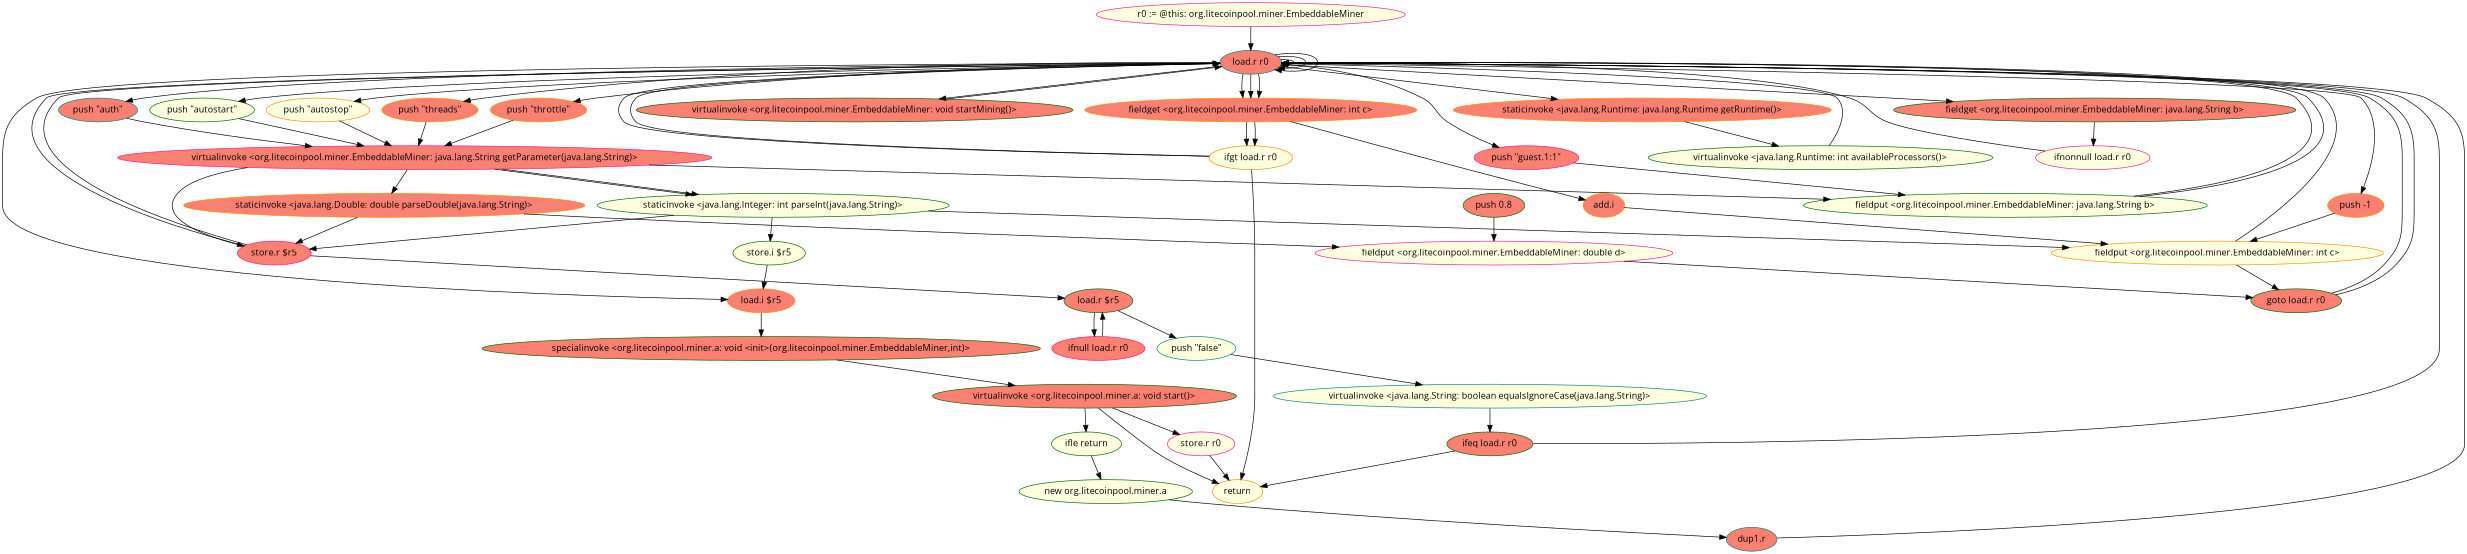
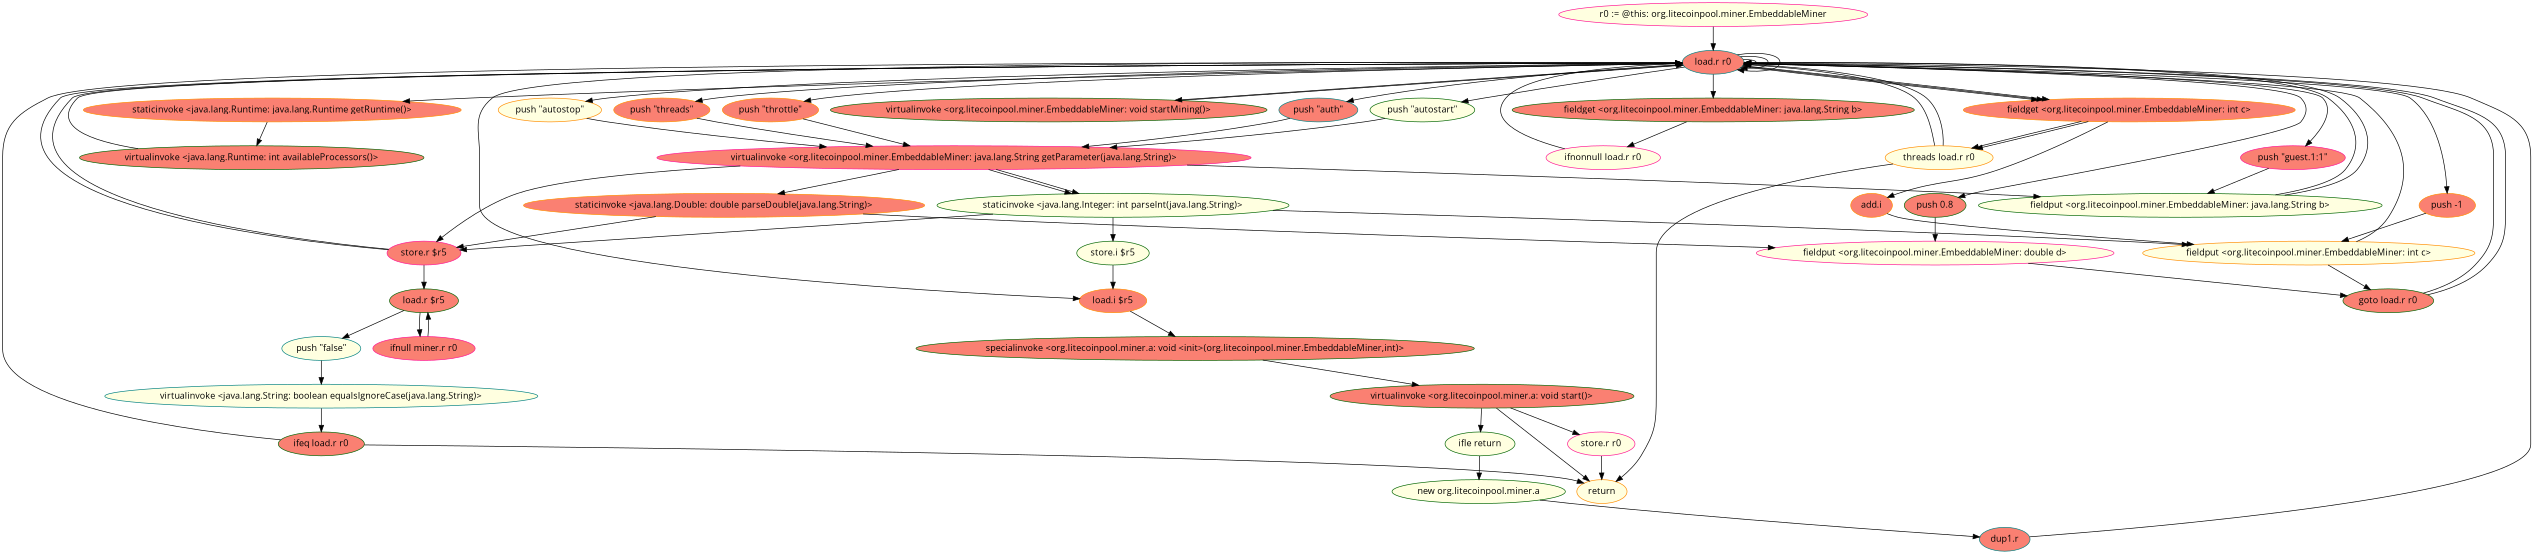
  digraph {
    fontname="Open Sans"
    node [color=darkgreen fillcolor=salmon fontname="Open Sans" style=filled]
    edge [fontname="Open Sans"]
    "r0 := @this: org.litecoinpool.miner.EmbeddableMiner" [color=deeppink fillcolor=lightyellow]
    "load.r r0" [color=teal]
    "push \"threads\"" [color=darkorange]
    "fieldget <org.litecoinpool.miner.EmbeddableMiner: int c>" [color=darkorange]
    "staticinvoke <java.lang.Runtime: java.lang.Runtime getRuntime()>" [color=darkorange]
    "push \"throttle\"" [color=darkorange]
    "push \"auth\"" [color=teal]
    "fieldget <org.litecoinpool.miner.EmbeddableMiner: java.lang.String b>"
    "push \"guest.1:1\"" [color=deeppink]
    "push \"autostart\"" [fillcolor=lightyellow]
    "virtualinvoke <org.litecoinpool.miner.EmbeddableMiner: void startMining()>"
    "push \"autostop\"" [color=darkorange fillcolor=lightyellow]
    "load.i $r5" [color=darkorange]
    "push 0.8"
    "push -1" [color=darkorange]
    "virtualinvoke <org.litecoinpool.miner.EmbeddableMiner: java.lang.String getParameter(java.lang.String)>" [color=deeppink]
-   "ifgt load.r r0" [color=darkorange fillcolor=lightyellow]
+   "ifgt load.r r0" [color=darkorange fillcolor=lightyellow label="threads load.r r0"]
    "add.i" [color=darkorange]
-   "virtualinvoke <java.lang.Runtime: int availableProcessors()>" [fillcolor=lightyellow]
+   "virtualinvoke <java.lang.Runtime: int availableProcessors()>"
    "ifnonnull load.r r0" [color=deeppink fillcolor=lightyellow]
    "fieldput <org.litecoinpool.miner.EmbeddableMiner: java.lang.String b>" [fillcolor=lightyellow]
    "specialinvoke <org.litecoinpool.miner.a: void <init>(org.litecoinpool.miner.EmbeddableMiner,int)>"
    "fieldput <org.litecoinpool.miner.EmbeddableMiner: double d>" [color=deeppink fillcolor=lightyellow]
    "fieldput <org.litecoinpool.miner.EmbeddableMiner: int c>" [color=darkorange fillcolor=lightyellow]
    "staticinvoke <java.lang.Integer: int parseInt(java.lang.String)>" [fillcolor=lightyellow]
    "staticinvoke <java.lang.Double: double parseDouble(java.lang.String)>" [color=darkorange]
    "store.r $r5" [color=deeppink]
    "store.i $r5" [fillcolor=lightyellow]
    "load.r $r5"
    "goto load.r r0"
    return [color=darkorange fillcolor=lightyellow]
-   "ifnull load.r r0" [color=deeppink]
+   "ifnull load.r r0" [color=deeppink label="ifnull miner.r r0"]
    "push \"false\"" [color=teal fillcolor=lightyellow]
    "virtualinvoke <java.lang.String: boolean equalsIgnoreCase(java.lang.String)>" [color=teal fillcolor=lightyellow]
    "ifeq load.r r0"
    "ifle return" [fillcolor=lightyellow]
    "new org.litecoinpool.miner.a" [fillcolor=lightyellow]
    "virtualinvoke <org.litecoinpool.miner.a: void start()>"
    "dup1.r" [color=teal]
    "store.r r0" [color=deeppink fillcolor=lightyellow]
    "r0 := @this: org.litecoinpool.miner.EmbeddableMiner" -> "load.r r0"
    "load.r r0" -> "load.r r0"
    "load.r r0" -> "load.r r0"
    "load.r r0" -> "load.r r0"
    "load.r r0" -> "push \"threads\""
    "load.r r0" -> "fieldget <org.litecoinpool.miner.EmbeddableMiner: int c>"
    "load.r r0" -> "fieldget <org.litecoinpool.miner.EmbeddableMiner: int c>"
    "load.r r0" -> "fieldget <org.litecoinpool.miner.EmbeddableMiner: int c>"
    "load.r r0" -> "staticinvoke <java.lang.Runtime: java.lang.Runtime getRuntime()>"
    "load.r r0" -> "push \"throttle\""
    "load.r r0" -> "push \"auth\""
    "load.r r0" -> "fieldget <org.litecoinpool.miner.EmbeddableMiner: java.lang.String b>"
    "load.r r0" -> "push \"guest.1:1\""
    "load.r r0" -> "push \"autostart\""
    "load.r r0" -> "virtualinvoke <org.litecoinpool.miner.EmbeddableMiner: void startMining()>"
    "load.r r0" -> "push \"autostop\""
    "load.r r0" -> "load.i $r5"
+   "load.r r0" -> "push 0.8"
    "load.r r0" -> "push -1"
    "push \"threads\"" -> "virtualinvoke <org.litecoinpool.miner.EmbeddableMiner: java.lang.String getParameter(java.lang.String)>"
    "fieldget <org.litecoinpool.miner.EmbeddableMiner: int c>" -> "ifgt load.r r0"
    "fieldget <org.litecoinpool.miner.EmbeddableMiner: int c>" -> "ifgt load.r r0"
    "fieldget <org.litecoinpool.miner.EmbeddableMiner: int c>" -> "add.i"
    "staticinvoke <java.lang.Runtime: java.lang.Runtime getRuntime()>" -> "virtualinvoke <java.lang.Runtime: int availableProcessors()>"
    "push \"throttle\"" -> "virtualinvoke <org.litecoinpool.miner.EmbeddableMiner: java.lang.String getParameter(java.lang.String)>"
    "push \"auth\"" -> "virtualinvoke <org.litecoinpool.miner.EmbeddableMiner: java.lang.String getParameter(java.lang.String)>"
    "fieldget <org.litecoinpool.miner.EmbeddableMiner: java.lang.String b>" -> "ifnonnull load.r r0"
    "push \"guest.1:1\"" -> "fieldput <org.litecoinpool.miner.EmbeddableMiner: java.lang.String b>"
    "push \"autostart\"" -> "virtualinvoke <org.litecoinpool.miner.EmbeddableMiner: java.lang.String getParameter(java.lang.String)>"
    "virtualinvoke <org.litecoinpool.miner.EmbeddableMiner: void startMining()>" -> "load.r r0"
    "push \"autostop\"" -> "virtualinvoke <org.litecoinpool.miner.EmbeddableMiner: java.lang.String getParameter(java.lang.String)>"
    "load.i $r5" -> "specialinvoke <org.litecoinpool.miner.a: void <init>(org.litecoinpool.miner.EmbeddableMiner,int)>"
    "push 0.8" -> "fieldput <org.litecoinpool.miner.EmbeddableMiner: double d>"
    "push -1" -> "fieldput <org.litecoinpool.miner.EmbeddableMiner: int c>"
    "virtualinvoke <org.litecoinpool.miner.EmbeddableMiner: java.lang.String getParameter(java.lang.String)>" -> "fieldput <org.litecoinpool.miner.EmbeddableMiner: java.lang.String b>"
    "virtualinvoke <org.litecoinpool.miner.EmbeddableMiner: java.lang.String getParameter(java.lang.String)>" -> "staticinvoke <java.lang.Integer: int parseInt(java.lang.String)>"
    "virtualinvoke <org.litecoinpool.miner.EmbeddableMiner: java.lang.String getParameter(java.lang.String)>" -> "staticinvoke <java.lang.Integer: int parseInt(java.lang.String)>"
    "virtualinvoke <org.litecoinpool.miner.EmbeddableMiner: java.lang.String getParameter(java.lang.String)>" -> "staticinvoke <java.lang.Double: double parseDouble(java.lang.String)>"
    "virtualinvoke <org.litecoinpool.miner.EmbeddableMiner: java.lang.String getParameter(java.lang.String)>" -> "store.r $r5"
    "ifgt load.r r0" -> "load.r r0"
    "ifgt load.r r0" -> "load.r r0"
    "ifgt load.r r0" -> return
    "add.i" -> "fieldput <org.litecoinpool.miner.EmbeddableMiner: int c>"
    "virtualinvoke <java.lang.Runtime: int availableProcessors()>" -> "load.r r0"
    "ifnonnull load.r r0" -> "load.r r0"
    "fieldput <org.litecoinpool.miner.EmbeddableMiner: java.lang.String b>" -> "load.r r0"
    "fieldput <org.litecoinpool.miner.EmbeddableMiner: java.lang.String b>" -> "load.r r0"
    "specialinvoke <org.litecoinpool.miner.a: void <init>(org.litecoinpool.miner.EmbeddableMiner,int)>" -> "virtualinvoke <org.litecoinpool.miner.a: void start()>"
    "fieldput <org.litecoinpool.miner.EmbeddableMiner: double d>" -> "goto load.r r0"
    "fieldput <org.litecoinpool.miner.EmbeddableMiner: int c>" -> "load.r r0"
    "fieldput <org.litecoinpool.miner.EmbeddableMiner: int c>" -> "goto load.r r0"
    "staticinvoke <java.lang.Integer: int parseInt(java.lang.String)>" -> "fieldput <org.litecoinpool.miner.EmbeddableMiner: int c>"
    "staticinvoke <java.lang.Integer: int parseInt(java.lang.String)>" -> "store.r $r5"
    "staticinvoke <java.lang.Integer: int parseInt(java.lang.String)>" -> "store.i $r5"
    "staticinvoke <java.lang.Double: double parseDouble(java.lang.String)>" -> "fieldput <org.litecoinpool.miner.EmbeddableMiner: double d>"
    "staticinvoke <java.lang.Double: double parseDouble(java.lang.String)>" -> "store.r $r5"
    "store.r $r5" -> "load.r r0"
    "store.r $r5" -> "load.r r0"
    "store.r $r5" -> "load.r $r5"
    "store.i $r5" -> "load.i $r5"
    "load.r $r5" -> "ifnull load.r r0"
    "load.r $r5" -> "push \"false\""
    "goto load.r r0" -> "load.r r0"
    "goto load.r r0" -> "load.r r0"
    "ifnull load.r r0" -> "load.r $r5"
    "push \"false\"" -> "virtualinvoke <java.lang.String: boolean equalsIgnoreCase(java.lang.String)>"
    "virtualinvoke <java.lang.String: boolean equalsIgnoreCase(java.lang.String)>" -> "ifeq load.r r0"
    "ifeq load.r r0" -> "load.r r0"
    "ifeq load.r r0" -> return
    "ifle return" -> "new org.litecoinpool.miner.a"
    "new org.litecoinpool.miner.a" -> "dup1.r"
    "virtualinvoke <org.litecoinpool.miner.a: void start()>" -> return
    "virtualinvoke <org.litecoinpool.miner.a: void start()>" -> "ifle return"
    "virtualinvoke <org.litecoinpool.miner.a: void start()>" -> "store.r r0"
    "dup1.r" -> "load.r r0"
    "store.r r0" -> return
  }
